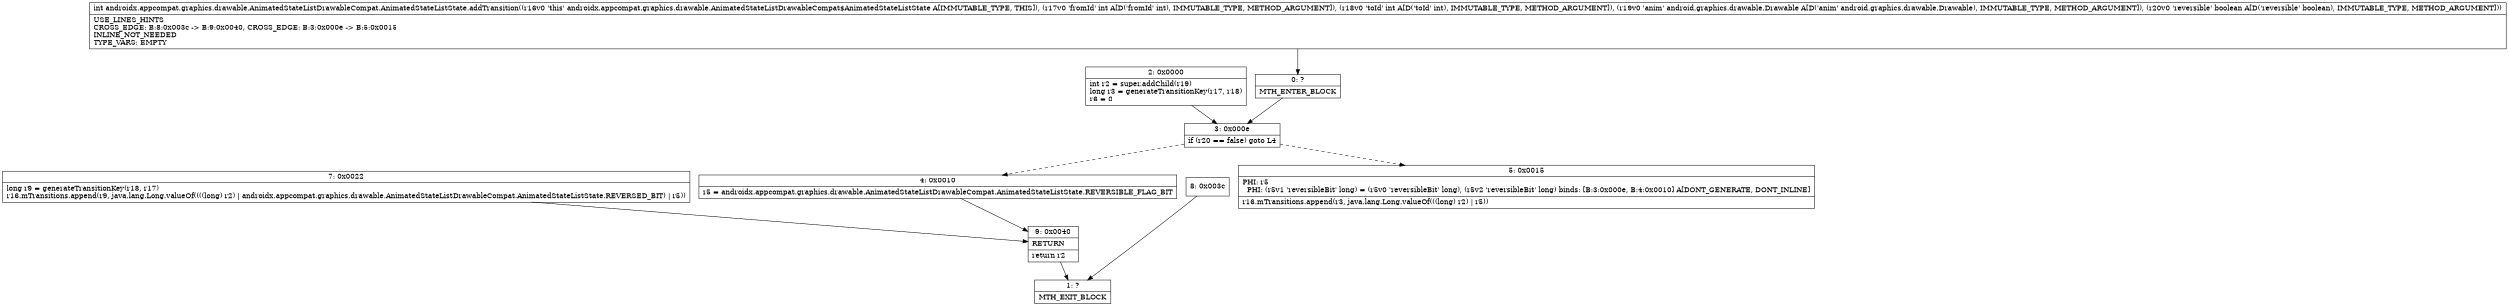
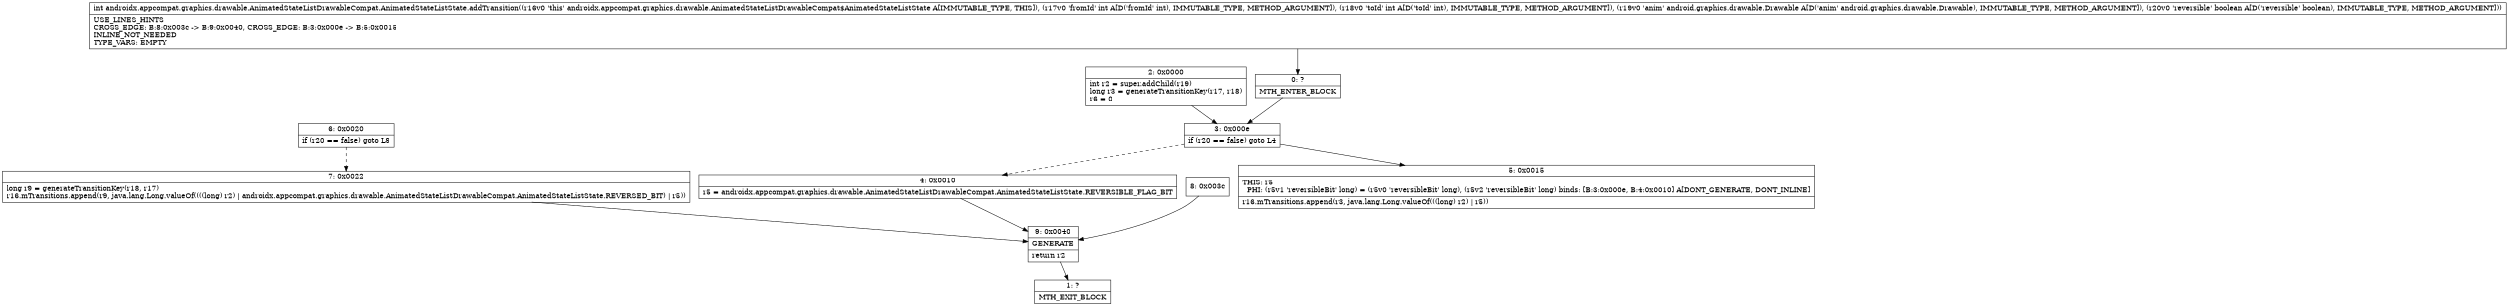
  digraph {
    node [shape=record]
    n1 [label="{0\:\ ?|MTH_ENTER_BLOCK\l}"]
    n2 [label="{3\:\ 0x000e|if (r20 == false) goto L4\l}"]
    n3 [label="{2\:\ 0x0000|int r2 = super.addChild(r19)\llong r3 = generateTransitionKey(r17, r18)\lr6 = 0\l}"]
    n4 [label="{4\:\ 0x0010|r5 = androidx.appcompat.graphics.drawable.AnimatedStateListDrawableCompat.AnimatedStateListState.REVERSIBLE_FLAG_BIT\l}"]
-   n5 [label="{5\:\ 0x0015|PHI: r5 \l  PHI: (r5v1 'reversibleBit' long) = (r5v0 'reversibleBit' long), (r5v2 'reversibleBit' long) binds: [B:3:0x000e, B:4:0x0010] A[DONT_GENERATE, DONT_INLINE]\l|r16.mTransitions.append(r3, java.lang.Long.valueOf(((long) r2) \| r5))\l}"]
-   n6 [label="{9\:\ 0x0040|RETURN\l|return r2\l}"]
+   n5 [label="{5\:\ 0x0015|THIS: r5 \l  PHI: (r5v1 'reversibleBit' long) = (r5v0 'reversibleBit' long), (r5v2 'reversibleBit' long) binds: [B:3:0x000e, B:4:0x0010] A[DONT_GENERATE, DONT_INLINE]\l|r16.mTransitions.append(r3, java.lang.Long.valueOf(((long) r2) \| r5))\l}"]
+   n6 [label="{9\:\ 0x0040|GENERATE\l|return r2\l}"]
+   n7 [label="{6\:\ 0x0020|if (r20 == false) goto L9\l}"]
    n8 [label="{7\:\ 0x0022|long r9 = generateTransitionKey(r18, r17)\lr16.mTransitions.append(r9, java.lang.Long.valueOf((((long) r2) \| androidx.appcompat.graphics.drawable.AnimatedStateListDrawableCompat.AnimatedStateListState.REVERSED_BIT) \| r5))\l}"]
    n9 [label="{8\:\ 0x003c}"]
    n10 [label="{1\:\ ?|MTH_EXIT_BLOCK\l}"]
    n11 [label="{int androidx.appcompat.graphics.drawable.AnimatedStateListDrawableCompat.AnimatedStateListState.addTransition((r16v0 'this' androidx.appcompat.graphics.drawable.AnimatedStateListDrawableCompat$AnimatedStateListState A[IMMUTABLE_TYPE, THIS]), (r17v0 'fromId' int A[D('fromId' int), IMMUTABLE_TYPE, METHOD_ARGUMENT]), (r18v0 'toId' int A[D('toId' int), IMMUTABLE_TYPE, METHOD_ARGUMENT]), (r19v0 'anim' android.graphics.drawable.Drawable A[D('anim' android.graphics.drawable.Drawable), IMMUTABLE_TYPE, METHOD_ARGUMENT]), (r20v0 'reversible' boolean A[D('reversible' boolean), IMMUTABLE_TYPE, METHOD_ARGUMENT]))  | USE_LINES_HINTS\lCROSS_EDGE: B:8:0x003c \-\> B:9:0x0040, CROSS_EDGE: B:3:0x000e \-\> B:5:0x0015\lINLINE_NOT_NEEDED\lTYPE_VARS: EMPTY\l}"]
    n1 -> n2
    n2 -> n4 [style=dashed]
-   n2 -> n5 [style=dashed]
+   n2 -> n5
    n3 -> n2
    n4 -> n6
    n6 -> n10
+   n7 -> n8 [style=dashed]
    n8 -> n6
-   n9 -> n10
+   n9 -> n6
    n11 -> n1
  }
